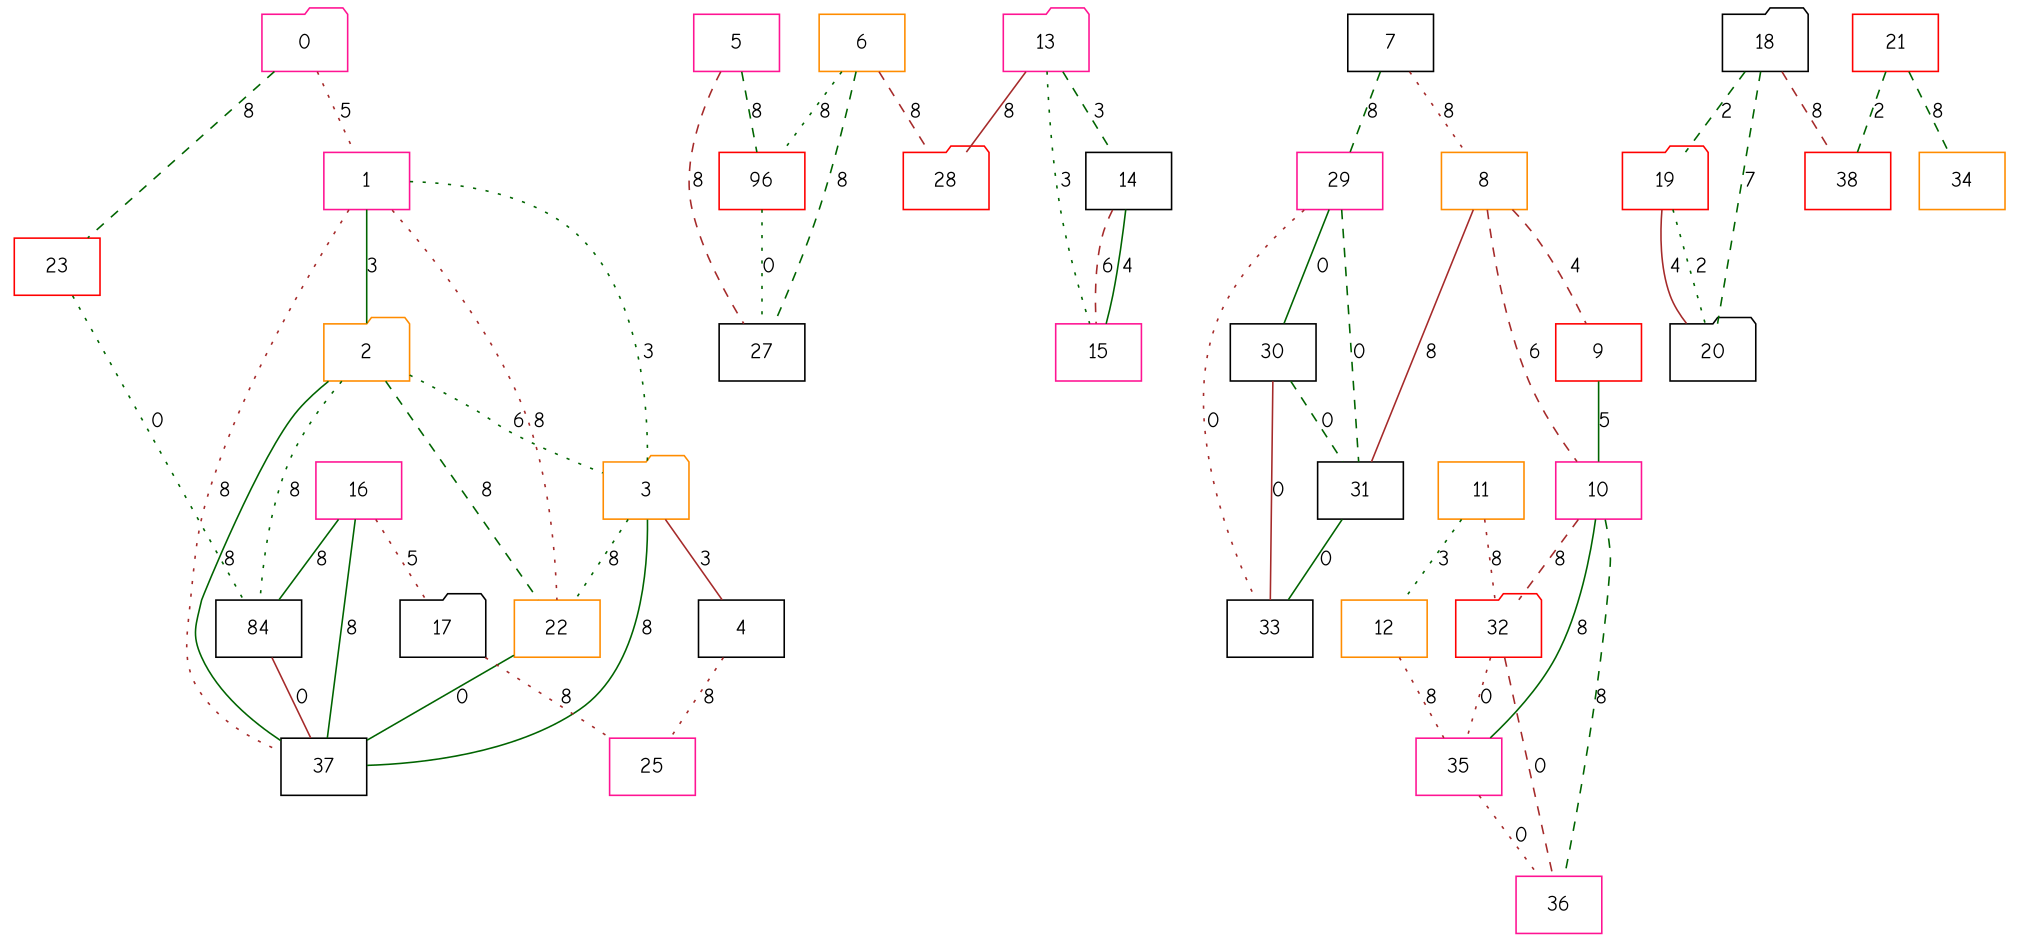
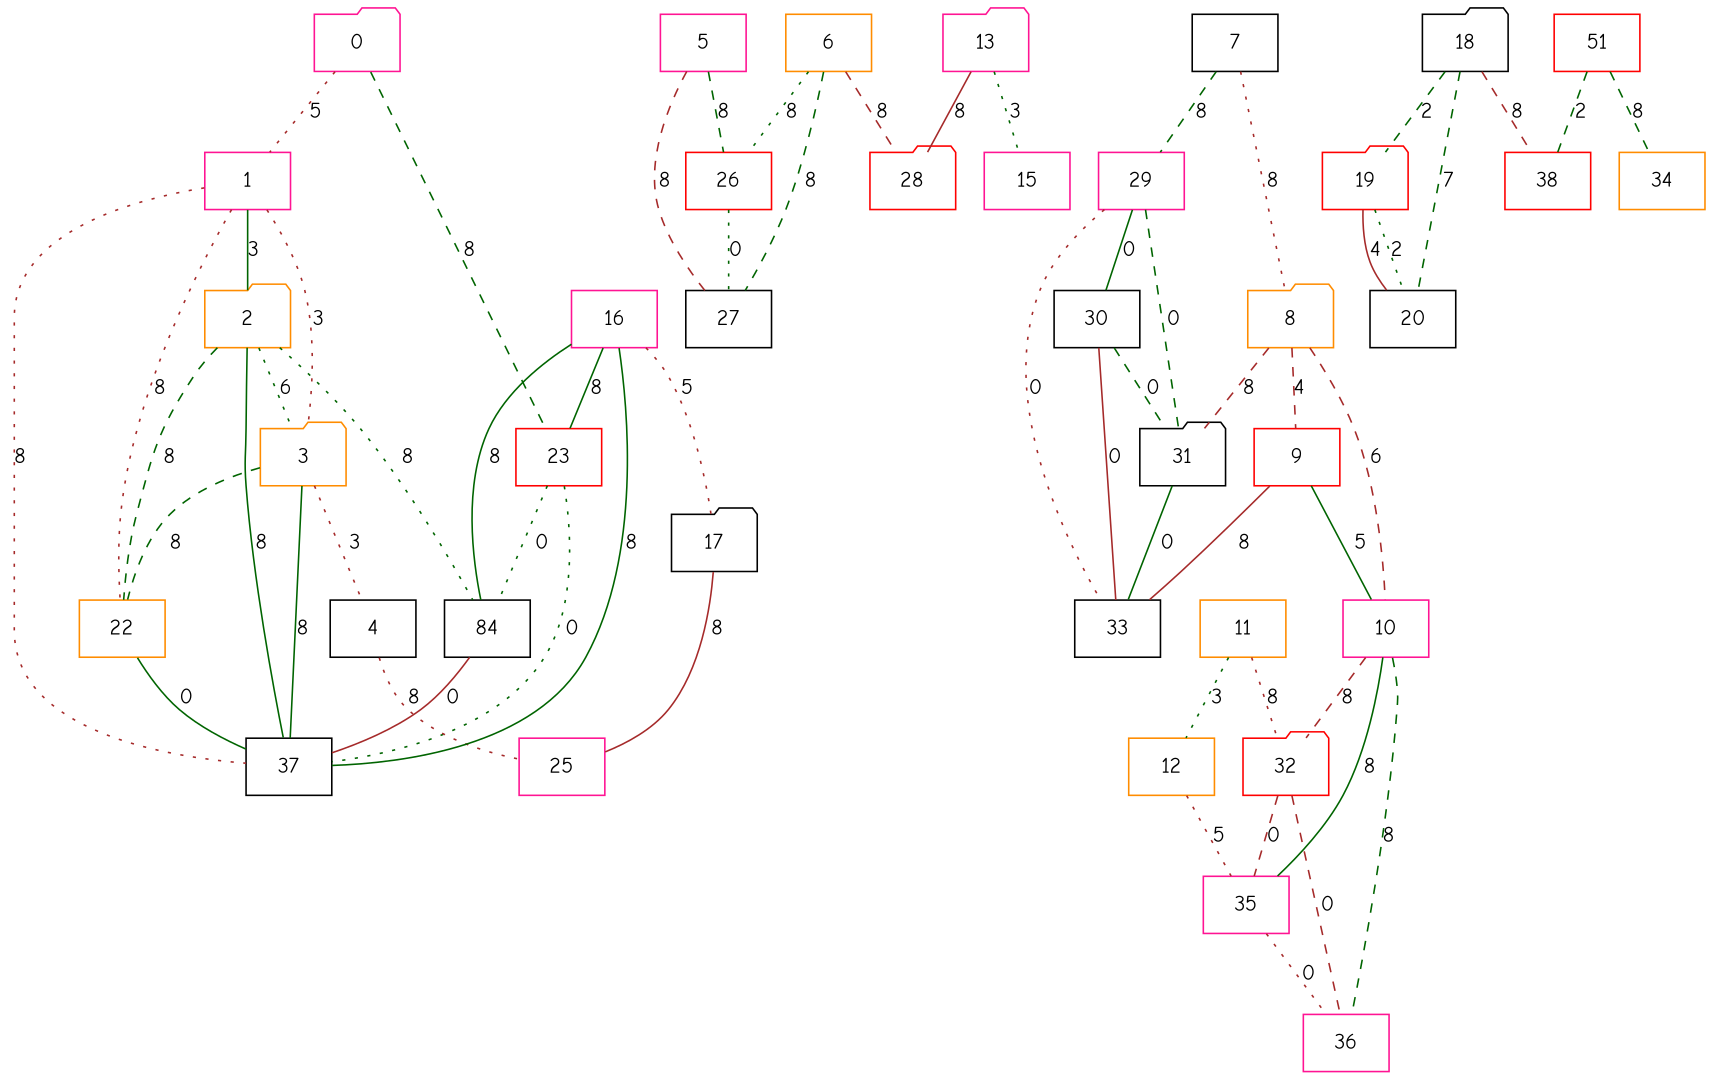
  graph {
    fontname="Comic Neue"
    node [color=black fontname="Comic Neue" shape=box weight=1]
    edge [color=darkgreen fontname="Comic Neue" style=dashed]
    0 [color=deeppink shape=folder]
    1 [color=deeppink]
    23 [color=red weight=3]
    2 [color=darkorange shape=folder]
    3 [color=darkorange shape=folder]
    22 [color=darkorange weight=4]
    37 [weight=3]
    n8 [label=84 weight=3]
    4
    25 [color=deeppink weight=3]
    5 [color=deeppink weight=2]
-   26 [color=red weight=3 label=96]
+   26 [color=red weight=3]
    27 [weight=3]
    6 [color=darkorange]
    28 [color=red shape=folder weight=3]
    29 [color=deeppink weight=3]
    7
-   8 [color=darkorange]
+   8 [color=darkorange shape=folder]
    30 [weight=3]
-   31 [weight=3]
+   31 [shape=folder weight=3]
    33 [weight=3]
    9 [color=red]
    10 [color=deeppink]
    32 [color=red shape=folder weight=3]
    35 [color=deeppink weight=3]
    36 [color=deeppink weight=3]
    11 [color=darkorange]
    12 [color=darkorange weight=2]
    13 [color=deeppink shape=folder]
-   14
    15 [color=deeppink]
    16 [color=deeppink]
    17 [shape=folder]
    18 [shape=folder]
    19 [color=red shape=folder weight=2]
-   20 [shape=folder]
+   20
    38 [color=red weight=3]
-   21 [color=red]
+   21 [color=red label=51]
    34 [color=darkorange weight=3]
    0 -- 1 [color=brown label=5 style=dotted]
    0 -- 23 [label=8]
    1 -- 2 [label=3 style=solid]
-   1 -- 3 [label=3 style=dotted]
+   1 -- 3 [color=brown label=3 style=dotted]
    1 -- 22 [color=brown label=8 style=dotted]
    1 -- 37 [color=brown label=8 style=dotted]
+   23 -- 37 [label=0 style=dotted]
    23 -- n8 [label=0 style=dotted]
    2 -- 3 [label=6 style=dotted]
    2 -- 22 [label=8]
    2 -- 37 [label=8 style=solid]
    2 -- n8 [label=8 style=dotted]
-   3 -- 22 [label=8 style=dotted]
+   3 -- 22 [label=8]
    3 -- 37 [label=8 style=solid]
-   3 -- 4 [color=brown label=3 style=solid]
+   3 -- 4 [color=brown label=3 style=dotted]
    22 -- 37 [label=0 style=solid]
    n8 -- 37 [color=brown label=0 style=solid]
    4 -- 25 [color=brown label=8 style=dotted]
    5 -- 26 [label=8]
    5 -- 27 [color=brown label=8]
    26 -- 27 [label=0 style=dotted]
    6 -- 26 [label=8 style=dotted]
    6 -- 27 [label=8]
    6 -- 28 [color=brown label=8]
    29 -- 30 [label=0 style=solid]
    29 -- 31 [label=0]
    29 -- 33 [color=brown label=0 style=dotted]
    7 -- 29 [label=8]
    7 -- 8 [color=brown label=8 style=dotted]
-   8 -- 31 [color=brown label=8 style=solid]
+   8 -- 31 [color=brown label=8]
    8 -- 9 [color=brown label=4]
    8 -- 10 [color=brown label=6]
    30 -- 31 [label=0]
    30 -- 33 [color=brown label=0 style=solid]
    31 -- 33 [label=0 style=solid]
+   9 -- 33 [color=brown label=8 style=solid]
    9 -- 10 [label=5 style=solid]
    10 -- 32 [color=brown label=8]
    10 -- 35 [label=8 style=solid]
    10 -- 36 [label=8]
-   32 -- 35 [color=brown label=0 style=dotted]
+   32 -- 35 [color=brown label=0]
    32 -- 36 [color=brown label=0]
    35 -- 36 [color=brown label=0 style=dotted]
    11 -- 32 [color=brown label=8 style=dotted]
    11 -- 12 [label=3 style=dotted]
-   12 -- 35 [color=brown label=8 style=dotted]
+   12 -- 35 [color=brown label=5 style=dotted]
    13 -- 28 [color=brown label=8 style=solid]
-   13 -- 14 [label=3]
    13 -- 15 [label=3 style=dotted]
-   14 -- 15 [color=brown label=6]
-   14 -- 15 [label=4 style=solid]
+   16 -- 23 [label=8 style=solid]
    16 -- 37 [label=8 style=solid]
    16 -- n8 [label=8 style=solid]
    16 -- 17 [color=brown label=5 style=dotted]
-   17 -- 25 [color=brown label=8 style=dotted]
+   17 -- 25 [color=brown label=8 style=solid]
    18 -- 19 [label=2]
    18 -- 20 [label=7]
    18 -- 38 [color=brown label=8]
    19 -- 20 [color=brown label=4 style=solid]
    19 -- 20 [label=2 style=dotted]
    21 -- 38 [label=2]
    21 -- 34 [label=8]
  }
